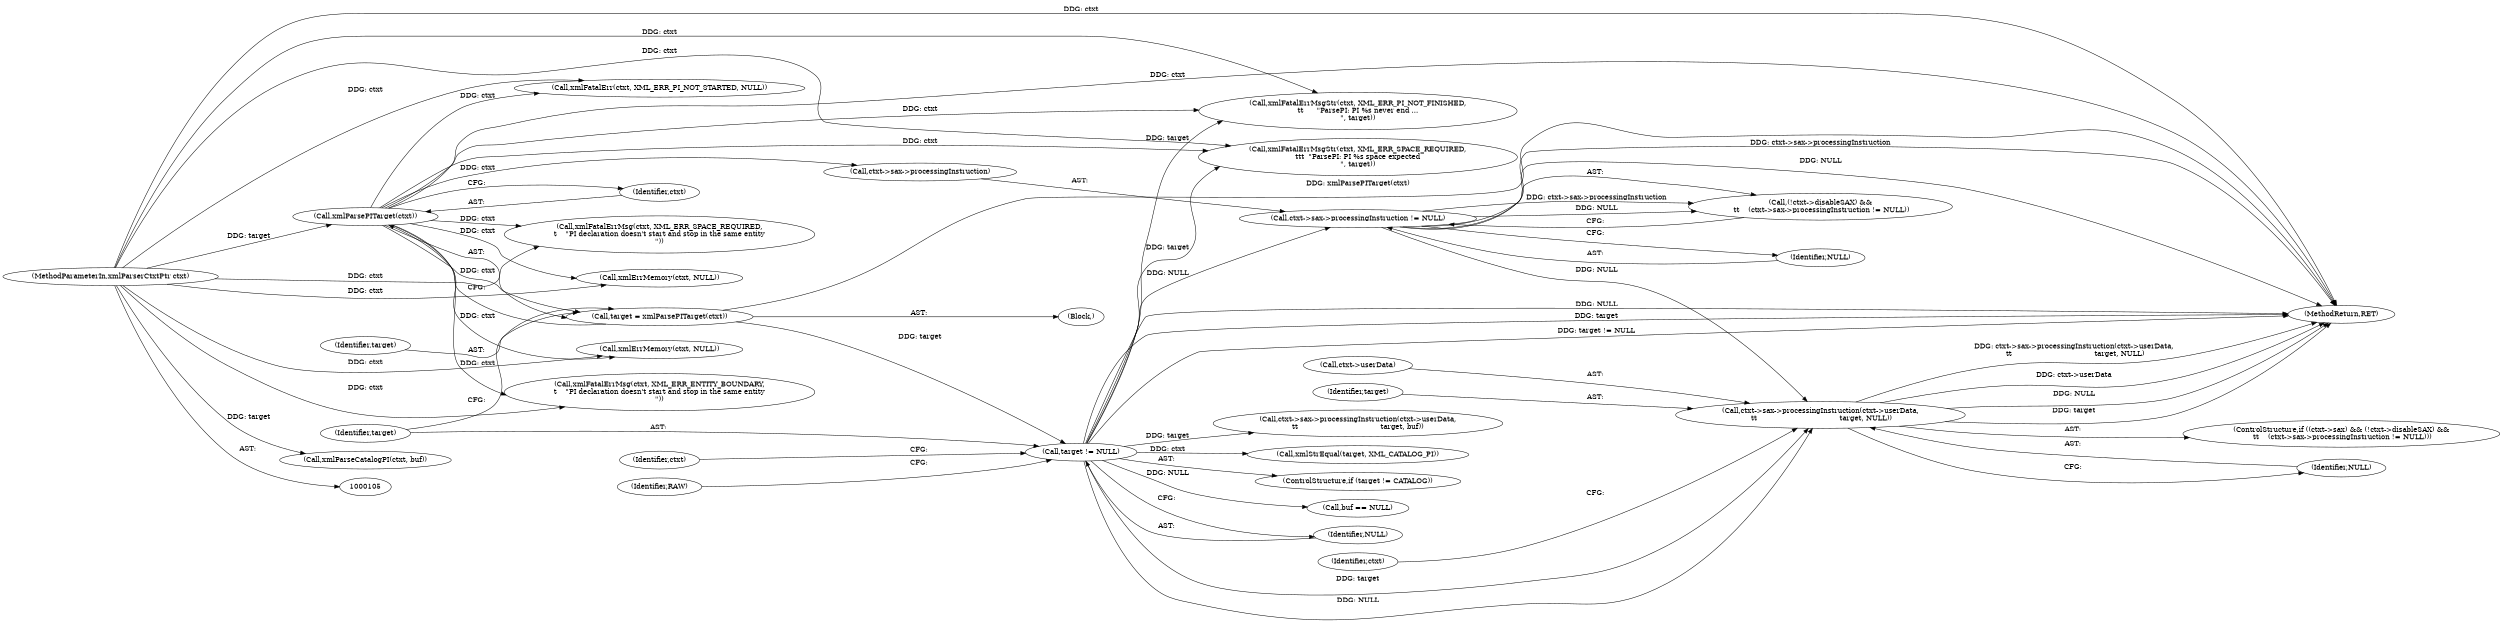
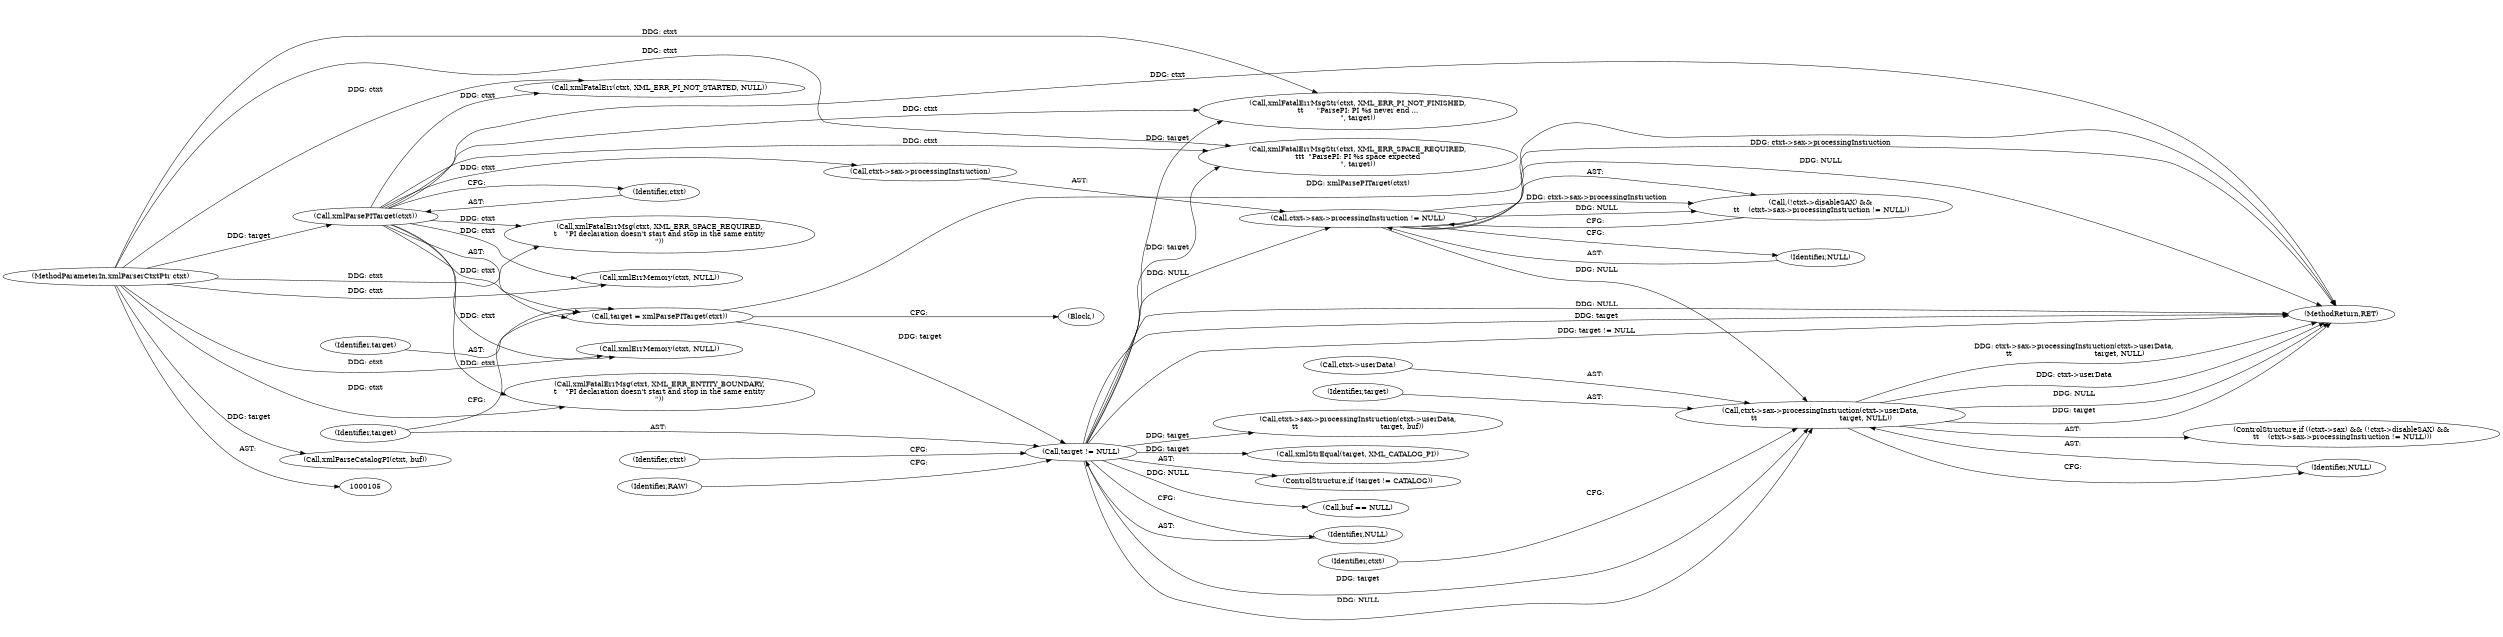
  digraph {
    rankdir=LR
    n1 [label="(Call,ctxt->sax->processingInstruction(ctxt->userData,\n \t\t                                     target, NULL))"]
    n2 [label="(ControlStructure,if ((ctxt->sax) && (!ctxt->disableSAX) &&\n \t\t    (ctxt->sax->processingInstruction != NULL)))"]
    n3 [label="(MethodReturn,RET)"]
    n4 [label="(Identifier,NULL)"]
    n5 [label="(Call,target != NULL)"]
    n6 [label="(Call,ctxt->sax->processingInstruction != NULL)"]
    n7 [label="(Call,xmlFatalErrMsgStr(ctxt, XML_ERR_PI_NOT_FINISHED,\n\t\t      \"ParsePI: PI %s never end ...\n\", target))"]
    n8 [label="(Call,ctxt->sax->processingInstruction(ctxt->userData,\n\t\t                                     target, buf))"]
    n9 [label="(Call,xmlFatalErrMsgStr(ctxt, XML_ERR_SPACE_REQUIRED,\n\t\t\t  \"ParsePI: PI %s space expected\n\", target))"]
    n10 [label="(Call,xmlStrEqual(target, XML_CATALOG_PI))"]
    n11 [label="(ControlStructure,if (target != CATALOG))"]
    n12 [label="(Call,buf == NULL)"]
    n13 [label="(Identifier,NULL)"]
    n14 [label="(Call,(!ctxt->disableSAX) &&\n \t\t    (ctxt->sax->processingInstruction != NULL))"]
    n15 [label="(Identifier,NULL)"]
    n16 [label="(Call,xmlFatalErr(ctxt, XML_ERR_PI_NOT_STARTED, NULL))"]
    n17 [label="(Call,target = xmlParsePITarget(ctxt))"]
    n18 [label="(Call,xmlParsePITarget(ctxt))"]
    n19 [label="(Block,)"]
    n20 [label="(Call,xmlFatalErrMsg(ctxt, XML_ERR_SPACE_REQUIRED,\n\t    \"PI declaration doesn't start and stop in the same entity\n\"))"]
    n21 [label="(Call,xmlErrMemory(ctxt, NULL))"]
    n22 [label="(Call,xmlErrMemory(ctxt, NULL))"]
    n23 [label="(Call,xmlFatalErrMsg(ctxt, XML_ERR_ENTITY_BOUNDARY,\n\t    \"PI declaration doesn't start and stop in the same entity\n\"))"]
    n24 [label="(Identifier,ctxt)"]
    n25 [label="(Call,ctxt->sax->processingInstruction)"]
    n26 [label="(Call,xmlParseCatalogPI(ctxt, buf))"]
    n27 [label="(MethodParameterIn,xmlParserCtxtPtr ctxt)"]
    1000105
    n29 [label="(Identifier,ctxt)"]
    n30 [label="(Identifier,target)"]
    n31 [label="(Call,ctxt->userData)"]
    n32 [label="(Identifier,target)"]
    n33 [label="(Identifier,target)"]
    n34 [label="(Identifier,RAW)"]
    n35 [label="(Identifier,ctxt)"]
    n1 -> n2 [label="AST: "]
    n1 -> n3 [label="DDG: target"]
    n1 -> n3 [label="DDG: ctxt->sax->processingInstruction(ctxt->userData,\n \t\t                                     target, NULL)"]
    n1 -> n3 [label="DDG: ctxt->userData"]
    n1 -> n3 [label="DDG: NULL"]
    n1 -> n4 [label="CFG: "]
    n4 -> n1 [label="AST: "]
    n5 -> n1 [label="DDG: target"]
    n5 -> n1 [label="DDG: NULL"]
    n5 -> n3 [label="DDG: NULL"]
    n5 -> n3 [label="DDG: target"]
    n5 -> n3 [label="DDG: target != NULL"]
    n5 -> n6 [label="DDG: NULL"]
    n5 -> n7 [label="DDG: target"]
    n5 -> n8 [label="DDG: target"]
    n5 -> n9 [label="DDG: target"]
-   n5 -> n10 [label="DDG: ctxt"]
+   n5 -> n10 [label="DDG: target"]
    n5 -> n11 [label="AST: "]
    n5 -> n12 [label="DDG: NULL"]
    n5 -> n13 [label="CFG: "]
    n6 -> n1 [label="DDG: NULL"]
    n6 -> n3 [label="DDG: ctxt->sax->processingInstruction"]
    n6 -> n3 [label="DDG: NULL"]
    n6 -> n14 [label="AST: "]
    n6 -> n14 [label="DDG: ctxt->sax->processingInstruction"]
    n6 -> n14 [label="DDG: NULL"]
    n6 -> n15 [label="CFG: "]
    n13 -> n5 [label="AST: "]
    n14 -> n6 [label="CFG: "]
    n15 -> n6 [label="AST: "]
    n17 -> n3 [label="DDG: xmlParsePITarget(ctxt)"]
    n17 -> n5 [label="DDG: target"]
-   n17 -> n18 [label="CFG: "]
-   n17 -> n19 [label="AST: "]
+   n17 -> n19 [label="CFG: "]
    n18 -> n3 [label="DDG: ctxt"]
    n18 -> n7 [label="DDG: ctxt"]
    n18 -> n9 [label="DDG: ctxt"]
    n18 -> n16 [label="DDG: ctxt"]
    n18 -> n17 [label="AST: "]
    n18 -> n17 [label="DDG: ctxt"]
    n18 -> n20 [label="DDG: ctxt"]
    n18 -> n21 [label="DDG: ctxt"]
    n18 -> n22 [label="DDG: ctxt"]
    n18 -> n23 [label="DDG: ctxt"]
    n18 -> n24 [label="CFG: "]
    n18 -> n25 [label="DDG: ctxt"]
    n24 -> n18 [label="AST: "]
    n25 -> n6 [label="AST: "]
-   n27 -> n3 [label="DDG: ctxt"]
    n27 -> n7 [label="DDG: ctxt"]
    n27 -> n9 [label="DDG: ctxt"]
    n27 -> n16 [label="DDG: ctxt"]
    n27 -> n18 [label="DDG: target"]
    n27 -> n20 [label="DDG: ctxt"]
    n27 -> n21 [label="DDG: ctxt"]
    n27 -> n22 [label="DDG: ctxt"]
    n27 -> n23 [label="DDG: ctxt"]
    n27 -> n26 [label="DDG: target"]
    n27 -> 1000105 [label="AST: "]
    n29 -> n5 [label="CFG: "]
    n30 -> n5 [label="AST: "]
    n30 -> n17 [label="CFG: "]
    n31 -> n1 [label="AST: "]
    n32 -> n17 [label="AST: "]
    n33 -> n1 [label="AST: "]
    n34 -> n5 [label="CFG: "]
    n35 -> n1 [label="CFG: "]
  }
